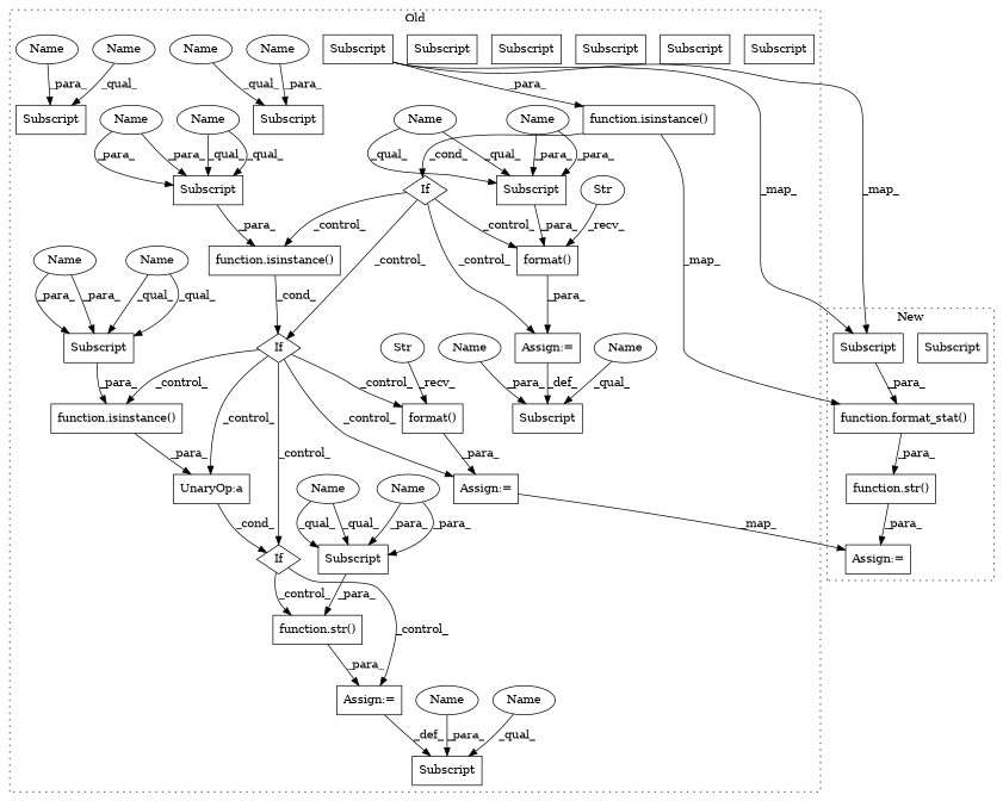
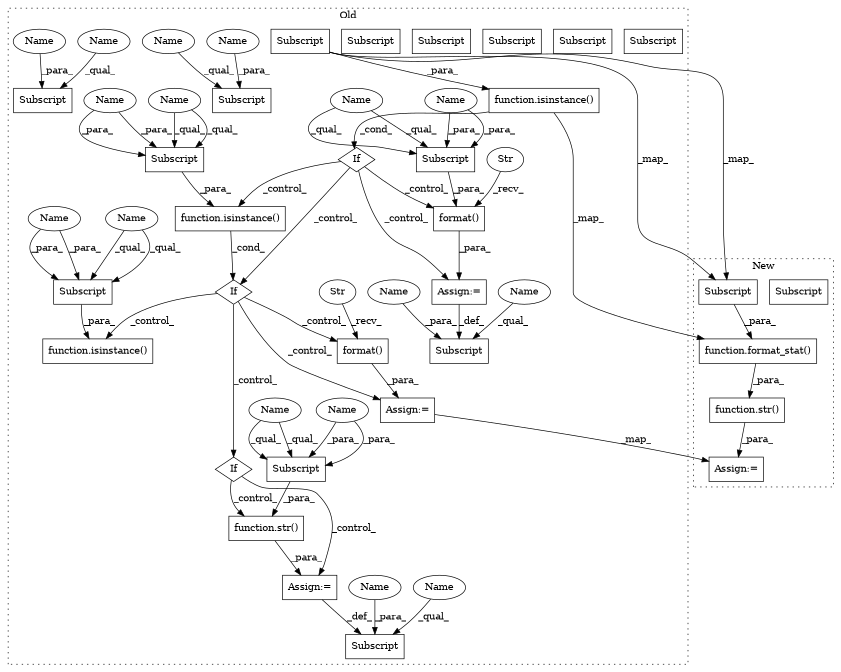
  digraph {
    node [a=63 l="12,0" s=3030 shape=box]
    n1 [a=75 l="11,1" label="function.isinstance()" s="2788,2825"]
    n2 [a=96 l=0 label=If s=2788 shape=diamond]
    n3 [a=68 l=3 label="Assign:=" s=3093]
    n4 [a=96 l=0 label=If shape=diamond]
    n5 [label=Subscript s="3081,0"]
    n6 [a=75 l="4,1" label="function.str()" s="3096,3112"]
    n7 [a=75 l="11,1" label="function.isinstance()" s="2618,2649"]
    n8 [a=96 l=3 label=If s=2615 shape=diamond]
    n9 [label=Subscript s="2629,0"]
-   n10 [a=61 l=33 label="UnaryOp:a"]
    n11 [label=Subscript s="3045,0"]
    n12 [label=Subscript s="3100,0"]
    n13 [a=75 l="46,1" label="format()" s="2859,2939"]
    n14 [label=Subscript s="2697,0"]
    n15 [a=66 l=17 label=Str s=2859 shape=ellipse]
    n16 [label=Subscript s="2668,0"]
    n17 [a=75 l="14,1" label="format()" s="2683,2709"]
    n18 [label=Subscript s="2799,0"]
    n19 [a=66 l=6 label=Str s=2683 shape=ellipse]
    n20 [label=Subscript s="2905,0"]
    n21 [a=75 l="11,1" label="function.isinstance()" s="3034,3062"]
    n22 [label=Subscript s="2923,0"]
    n23 [a=68 l=3 label="Assign:=" s=2680]
    n24 [a=68 l=3 label="Assign:=" s=2856]
    n25 [a=87 l=7 label=Name s=2923 shape=ellipse]
    n26 [a=87 l=7 label=Name s=2697 shape=ellipse]
    n27 [label=Subscript s="3100,0"]
    n28 [a=87 l=7 label=Name s=2799 shape=ellipse]
    n29 [label=Subscript s="2799,0"]
    n30 [a=87 l=7 label=Name s=2905 shape=ellipse]
    n31 [label=Subscript s="2629,0"]
    n32 [a=87 l=7 label=Name s=3100 shape=ellipse]
    n33 [a=87 l=7 label=Name s=3045 shape=ellipse]
    n34 [label=Subscript s="3045,0"]
    n35 [a=87 l=7 label=Name s=2668 shape=ellipse]
    n36 [a=87 l=7 label=Name s=3081 shape=ellipse]
    n37 [label=Subscript s="2697,0"]
    n38 [a=87 l=3 label=Name s=2931 shape=ellipse]
    n39 [a=87 l=3 label=Name s=2705 shape=ellipse]
    n40 [a=87 l=3 label=Name s=3089 shape=ellipse]
    n41 [a=87 l=3 label=Name s=3053 shape=ellipse]
    n42 [a=87 l=3 label=Name s=2807 shape=ellipse]
    n43 [a=87 l=3 label=Name s=3108 shape=ellipse]
    n44 [a=87 l=3 label=Name s=2913 shape=ellipse]
    n45 [a=87 l=3 label=Name s=2676 shape=ellipse]
    n46 [a=75 l="4,1" label="function.str()" s="3204,3233"]
    n47 [a=75 l="12,1" label="function.format_stat()" s="3208,3232"]
    n48 [label=Subscript s="3220,0"]
    n49 [a=68 l=3 label="Assign:=" s=3201]
    n50 [label=Subscript s="3220,0"]
    subgraph cluster_1 {
      label=Old
      style=dotted
      n1
      n2
      n3
      n4
      n5
      n6
      n7
      n8
      n9
-     n10
      n11
      n12
      n13
      n14
      n15
      n16
      n17
      n18
      n19
      n20
      n21
      n22
      n23
      n24
      n25
      n26
      n27
      n28
      n29
      n30
      n31
      n32
      n33
      n34
      n35
      n36
      n37
      n38
      n39
      n40
      n41
      n42
      n43
      n44
      n45
    }
    subgraph cluster_2 {
      label=New
      style=dotted
      n46
      n47
      n48
      n49
      n50
    }
    n1 -> n2 [label=_cond_]
    n2 -> n4 [label=_control_]
-   n2 -> n10 [label=_control_]
    n2 -> n13 [label=_control_]
    n2 -> n21 [label=_control_]
    n2 -> n24 [label=_control_]
    n3 -> n5 [label=_def_]
    n4 -> n3 [label=_control_]
    n4 -> n6 [label=_control_]
    n6 -> n3 [label=_para_]
    n7 -> n8 [label=_cond_]
    n7 -> n47 [label=_map_]
    n8 -> n1 [label=_control_]
    n8 -> n2 [label=_control_]
    n8 -> n17 [label=_control_]
    n8 -> n23 [label=_control_]
-   n10 -> n4 [label=_cond_]
    n13 -> n24 [label=_para_]
    n15 -> n13 [label=_recv_]
    n17 -> n23 [label=_para_]
    n19 -> n17 [label=_recv_]
-   n21 -> n10 [label=_para_]
    n23 -> n16 [label=_def_]
    n24 -> n49 [label=_map_]
    n25 -> n22 [label=_qual_]
    n26 -> n37 [label=_qual_]
    n26 -> n37 [label=_qual_]
    n27 -> n6 [label=_para_]
    n28 -> n29 [label=_qual_]
    n28 -> n29 [label=_qual_]
    n29 -> n1 [label=_para_]
    n30 -> n20 [label=_qual_]
    n31 -> n7 [label=_para_]
    n31 -> n50 [label=_map_]
    n31 -> n50 [label=_map_]
    n32 -> n27 [label=_qual_]
    n32 -> n27 [label=_qual_]
    n33 -> n34 [label=_qual_]
    n33 -> n34 [label=_qual_]
    n34 -> n21 [label=_para_]
    n35 -> n16 [label=_qual_]
    n36 -> n5 [label=_qual_]
    n37 -> n17 [label=_para_]
    n38 -> n22 [label=_para_]
    n39 -> n37 [label=_para_]
    n39 -> n37 [label=_para_]
    n40 -> n5 [label=_para_]
    n41 -> n34 [label=_para_]
    n41 -> n34 [label=_para_]
    n42 -> n29 [label=_para_]
    n42 -> n29 [label=_para_]
    n43 -> n27 [label=_para_]
    n43 -> n27 [label=_para_]
    n44 -> n20 [label=_para_]
    n45 -> n16 [label=_para_]
    n46 -> n49 [label=_para_]
    n47 -> n46 [label=_para_]
    n50 -> n47 [label=_para_]
  }
